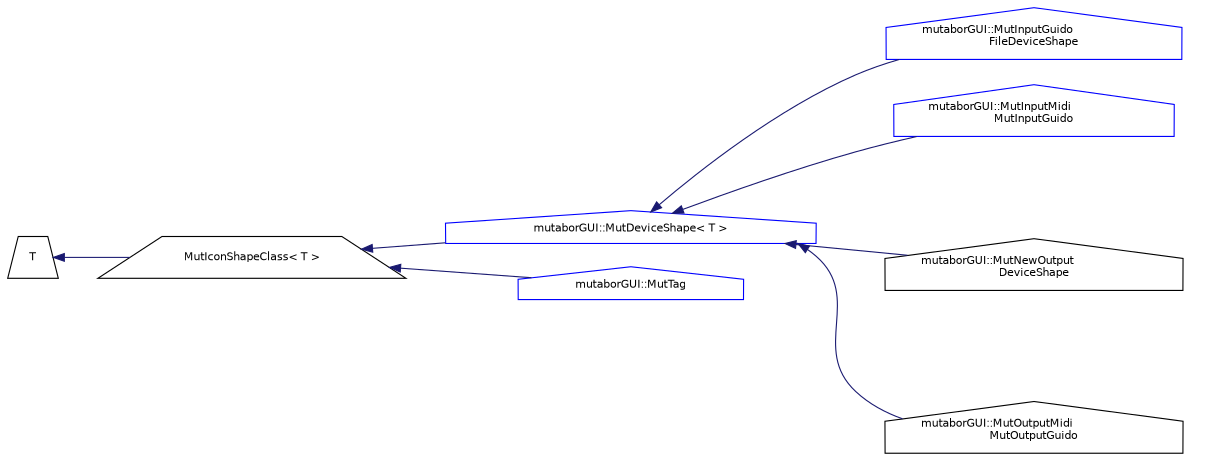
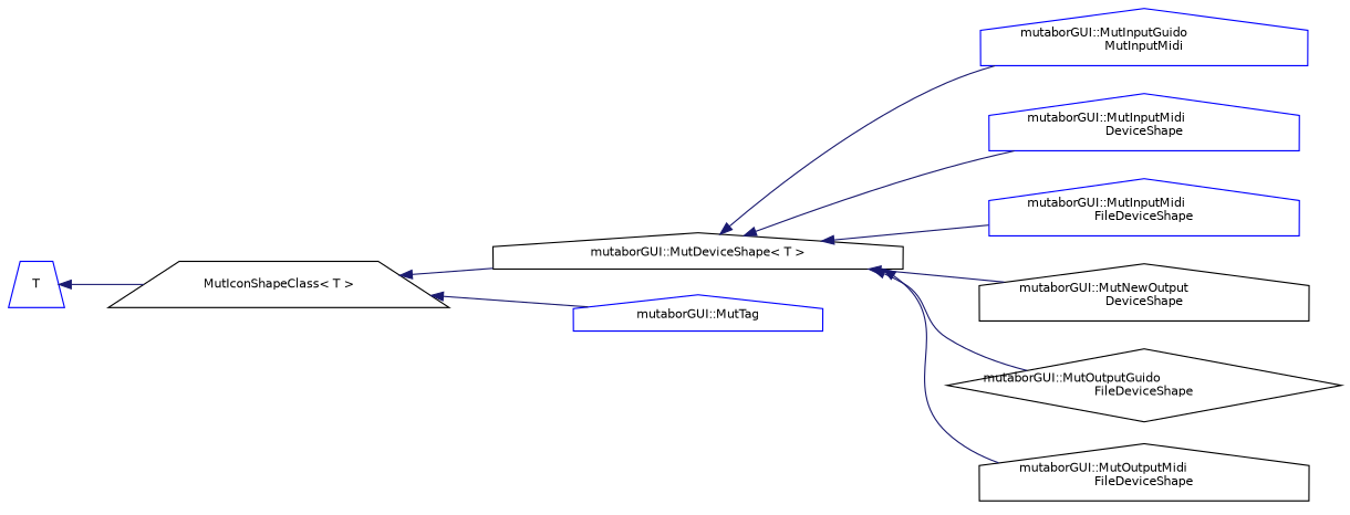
  digraph {
    fontname="DejaVu Sans"
    rankdir=LR
    node [color=black fillcolor=white fontname="DejaVu Sans" fontsize=10 shape=house style=filled]
    edge [color=midnightblue dir=back fontname="DejaVu Sans" fontsize=10 labelfontname=Sans labelfontsize=10 style=solid]
-   n1 [height=0.2 label=T shape=trapezium width=0.4]
+   n1 [color=blue height=0.2 label=T shape=trapezium width=0.4]
    n2 [height=0.2 label="MutIconShapeClass\< T \>" shape=trapezium width=0.4]
-   n3 [color=blue height=0.2 label="mutaborGUI::MutDeviceShape\< T \>" width=0.4]
+   n3 [height=0.2 label="mutaborGUI::MutDeviceShape\< T \>" width=0.4]
    n4 [color=blue height=0.2 label="mutaborGUI::MutTag" width=0.4]
-   n5 [color=blue height=0.2 label="mutaborGUI::MutInputGuido\lFileDeviceShape" width=0.4]
-   n6 [color=blue height=0.2 label="mutaborGUI::MutInputMidi\lMutInputGuido" width=0.4]
+   n5 [color=blue height=0.2 label="mutaborGUI::MutInputGuido\lMutInputMidi" width=0.4]
+   n6 [color=blue height=0.2 label="mutaborGUI::MutInputMidi\lDeviceShape" width=0.4]
+   n7 [color=blue height=0.2 label="mutaborGUI::MutInputMidi\lFileDeviceShape" width=0.4]
    n8 [height=0.2 label="mutaborGUI::MutNewOutput\lDeviceShape" width=0.4]
-   n10 [height=0.2 label="mutaborGUI::MutOutputMidi\lMutOutputGuido" width=0.4]
+   n9 [height=0.2 label="mutaborGUI::MutOutputGuido\lFileDeviceShape" shape=diamond width=0.4]
+   n10 [height=0.2 label="mutaborGUI::MutOutputMidi\lFileDeviceShape" width=0.4]
    n1 -> n2
    n2 -> n3
    n2 -> n4
    n3 -> n5
    n3 -> n6
+   n3 -> n7
    n3 -> n8
+   n3 -> n9
    n3 -> n10
  }
